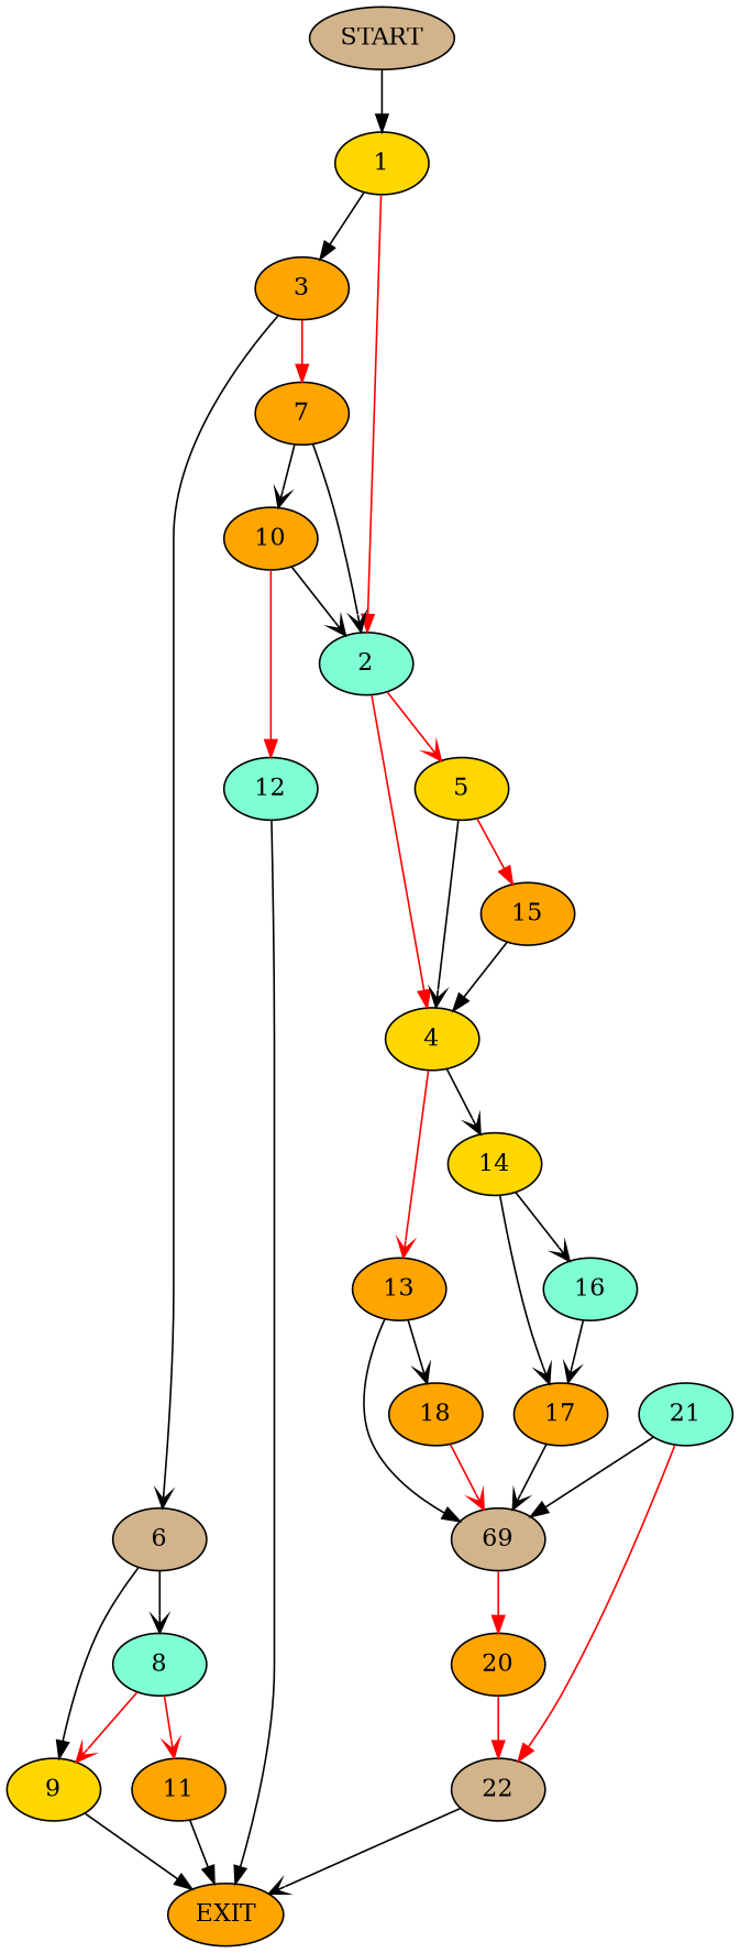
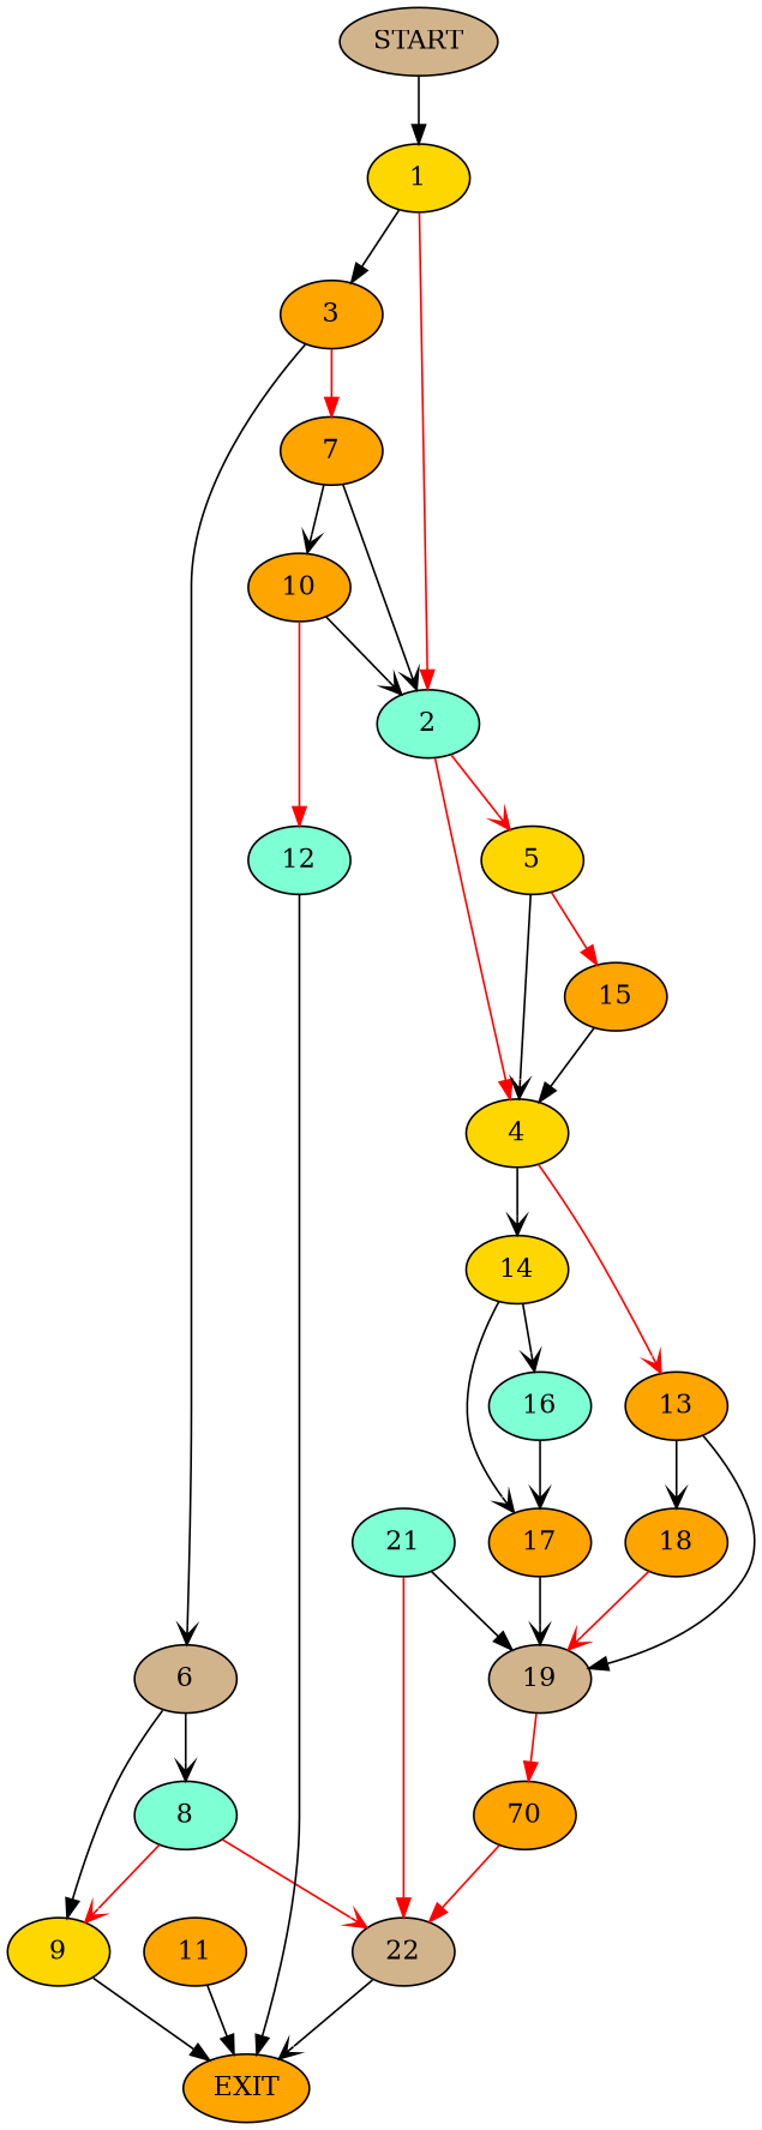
  digraph {
    node [fillcolor=orange style=filled]
    edge [arrowhead=vee color=black]
    n1 [fillcolor=tan label=START]
    1 [fillcolor=gold]
    2 [fillcolor=aquamarine]
    3
    n5 [label=EXIT]
    4 [fillcolor=gold]
    5 [fillcolor=gold]
    6 [fillcolor=tan]
    7
    13
    14 [fillcolor=gold]
    15
    8 [fillcolor=aquamarine]
    9 [fillcolor=gold]
    10
    18
-   19 [fillcolor=tan label=69]
+   19 [fillcolor=tan]
    16 [fillcolor=aquamarine]
    17
    11
    12 [fillcolor=aquamarine]
-   20
+   20 [label=70]
    22 [fillcolor=tan]
    21 [fillcolor=aquamarine]
    n1 -> 1 [arrowhead=normal]
    1 -> 2 [arrowhead=normal color=red]
    1 -> 3 [arrowhead=normal]
    2 -> 4 [arrowhead=normal color=red]
    2 -> 5 [color=red]
    3 -> 6
    3 -> 7 [arrowhead=normal color=red]
    4 -> 13 [color=red]
    4 -> 14
    5 -> 4
    5 -> 15 [arrowhead=normal color=red]
    6 -> 8
    6 -> 9 [arrowhead=normal]
    7 -> 2
    7 -> 10
    13 -> 18
    13 -> 19 [arrowhead=normal]
    14 -> 16
    14 -> 17
    15 -> 4 [arrowhead=normal]
    8 -> 9 [color=red]
-   8 -> 11 [color=red]
+   8 -> 22 [color=red]
    9 -> n5 [arrowhead=normal]
    10 -> 2
    10 -> 12 [arrowhead=normal color=red]
    18 -> 19 [color=red]
    19 -> 20 [arrowhead=normal color=red]
    16 -> 17
    17 -> 19
    11 -> n5 [arrowhead=normal]
    12 -> n5 [arrowhead=normal]
    20 -> 22 [arrowhead=normal color=red]
    22 -> n5
    21 -> 19 [arrowhead=normal]
    21 -> 22 [arrowhead=normal color=red]
  }
